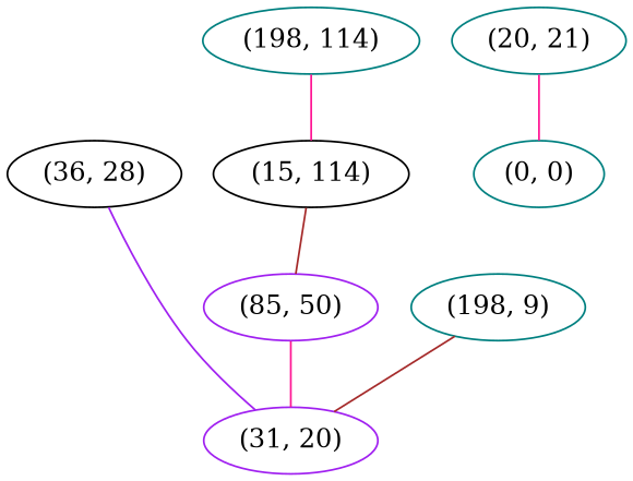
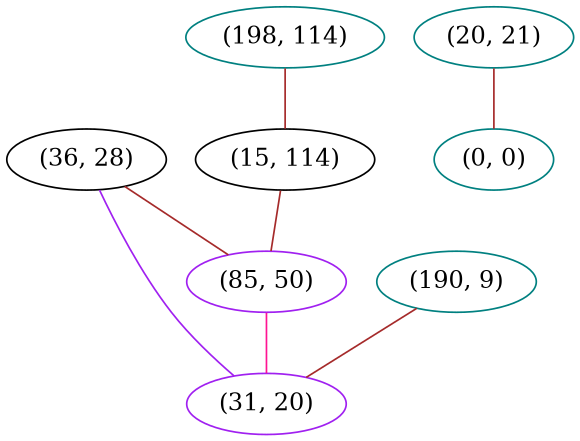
  graph {
    node [color=teal]
    edge [color=brown weight=1]
    "(36, 28)" [color=black]
    "(31, 20)" [color=purple]
    "(85, 50)" [color=purple]
    "(20, 21)"
    "(0, 0)"
-   "(190, 9)" [label="(198, 9)"]
+   "(190, 9)"
    "(15, 114)" [color=black]
    "(198, 114)"
    "(36, 28)" -- "(31, 20)" [color=purple]
+   "(36, 28)" -- "(85, 50)"
    "(85, 50)" -- "(31, 20)" [color=deeppink]
-   "(20, 21)" -- "(0, 0)" [color=deeppink weight=4]
+   "(20, 21)" -- "(0, 0)" [weight=4]
    "(190, 9)" -- "(31, 20)"
    "(15, 114)" -- "(85, 50)" [weight=2]
-   "(198, 114)" -- "(15, 114)" [color=deeppink]
+   "(198, 114)" -- "(15, 114)"
  }
